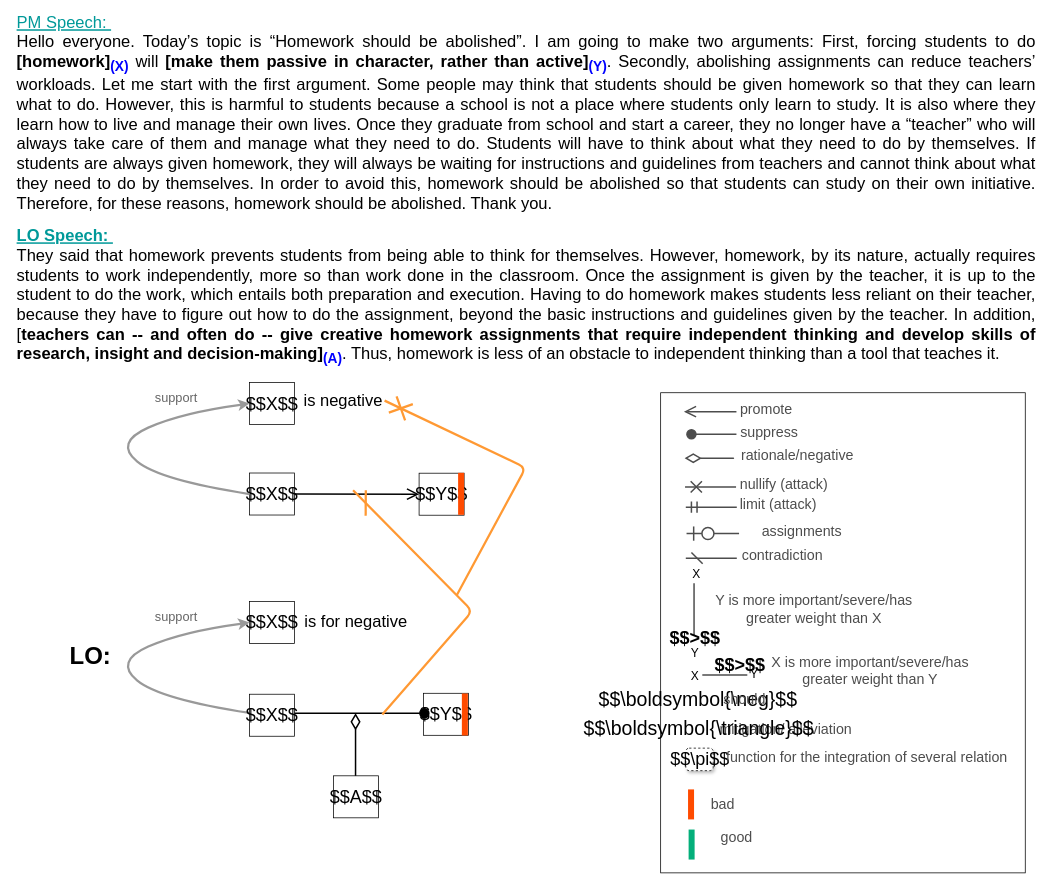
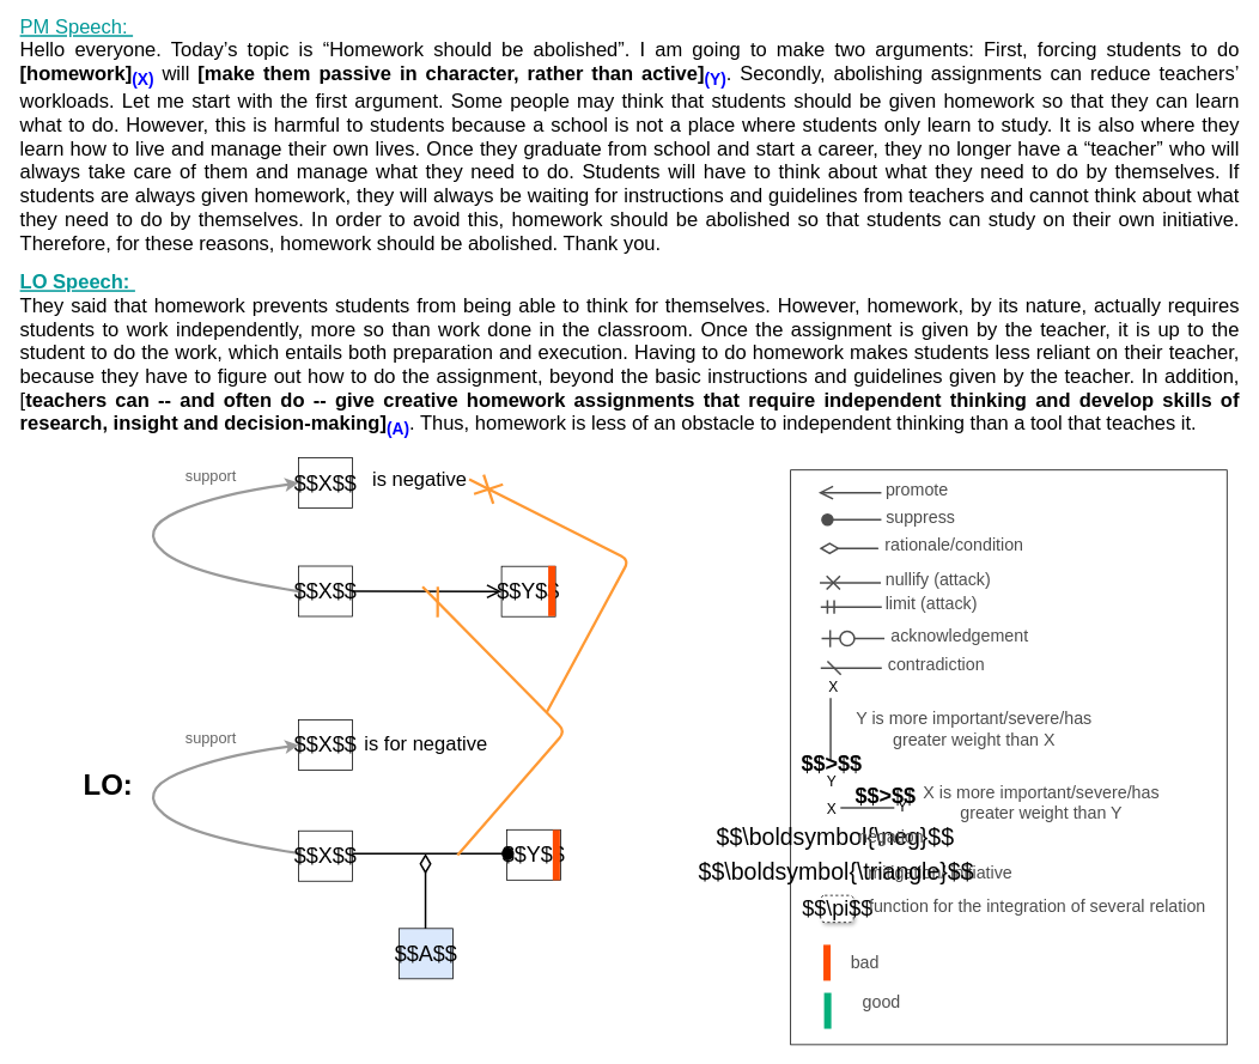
  <mxCell id="0" />
  <mxCell id="1" parent="0" />
  <mxCell id="2" value="&lt;div style=&quot;text-align: justify ; font-size: 22px&quot;&gt;&lt;font style=&quot;font-size: 22px&quot; color=&quot;#009999&quot;&gt;&lt;u&gt;PM Speech:&amp;nbsp;&lt;/u&gt;&lt;/font&gt;&lt;/div&gt;&lt;div style=&quot;text-align: justify&quot;&gt;&lt;span style=&quot;font-size: 22px&quot;&gt;Hello everyone. Today’s topic is “Homework should be abolished”. I am going to make two arguments: First, forcing students to do &lt;b&gt;[homework]&lt;sub&gt;&lt;font color=&quot;#0000ff&quot;&gt;(X)&lt;/font&gt;&lt;/sub&gt;&lt;/b&gt; will &lt;b&gt;[make them passive in character, rather than active]&lt;sub&gt;&lt;font color=&quot;#0000ff&quot;&gt;(Y)&lt;/font&gt;&lt;/sub&gt;&lt;/b&gt;. Secondly, abolishing assignments can reduce teachers’ workloads. Let me start with the first argument. Some people may think that students should be given homework so that they can learn what to do. However, this is harmful to students because a school is not a place where students only learn to study. It is also where they learn how to live and manage their own lives. Once they graduate from school and start a career, they no longer have a “teacher” who will always take care of them and manage what they need to do. Students will have to think about what they need to do by themselves. If students are always given homework, they will always be waiting for instructions and guidelines from teachers and cannot think about what they need to do by themselves. In order to avoid this, homework should be abolished so that students can study on their own initiative. Therefore, for these reasons, homework should be abolished. Thank you.&lt;/span&gt;&lt;br&gt;&lt;/div&gt;" style="text;html=1;strokeColor=none;fillColor=none;align=left;verticalAlign=middle;whiteSpace=wrap;rounded=0;" parent="1" vertex="1"><mxGeometry x="20" y="20" width="1360" height="260" as="geometry" /></mxCell>
  <mxCell id="3" value="&lt;font size=&quot;1&quot;&gt;&lt;b style=&quot;font-size: 32px&quot;&gt;LO:&lt;/b&gt;&lt;/font&gt;" style="text;html=1;strokeColor=none;fillColor=none;align=center;verticalAlign=middle;whiteSpace=wrap;rounded=0;" parent="1" vertex="1"><mxGeometry x="80" y="854.13" width="80" height="40" as="geometry" /></mxCell>
  <mxCell id="4" value="&lt;font style=&quot;font-size: 24px&quot;&gt;$$X$$&lt;/font&gt;" style="whiteSpace=wrap;html=1;align=center;" parent="1" vertex="1"><mxGeometry x="332" y="509.5" width="60" height="56" as="geometry" /></mxCell>
- <mxCell id="5" value="&lt;font style=&quot;font-size: 22px&quot;&gt;is negative&lt;/font&gt;" style="text;html=1;strokeColor=none;fillColor=none;align=center;verticalAlign=middle;whiteSpace=wrap;rounded=0;" parent="1" vertex="1"><mxGeometry x="402" y="516" width="110" height="35" as="geometry" /></mxCell>
+ <mxCell id="5" value="&lt;font style=&quot;font-size: 22px&quot;&gt;is negative&lt;/font&gt;" style="text;html=1;strokeColor=none;fillColor=none;align=center;verticalAlign=middle;whiteSpace=wrap;rounded=0;" parent="1" vertex="1"><mxGeometry x="412" y="516" width="110" height="35" as="geometry" /></mxCell>
  <mxCell id="6" value="&lt;font style=&quot;font-size: 24px&quot;&gt;$$X$$&lt;/font&gt;" style="whiteSpace=wrap;html=1;align=center;" parent="1" vertex="1"><mxGeometry x="332" y="630" width="60" height="56" as="geometry" /></mxCell>
  <mxCell id="7" value="&lt;font style=&quot;font-size: 24px&quot;&gt;$$Y$$&lt;/font&gt;" style="whiteSpace=wrap;html=1;align=center;" parent="1" vertex="1"><mxGeometry x="558" y="630.25" width="60" height="56" as="geometry" /></mxCell>
  <mxCell id="8" value="" style="whiteSpace=wrap;html=1;fontColor=#666666;strokeColor=none;fillColor=#FF4B00;" parent="1" vertex="1"><mxGeometry x="610" y="629.75" width="8" height="56" as="geometry" /></mxCell>
  <mxCell id="9" value="" style="endArrow=open;html=1;fontColor=#666666;endSize=12;entryX=0;entryY=0.5;entryDx=0;entryDy=0;endFill=0;strokeWidth=2;exitX=1;exitY=0.5;exitDx=0;exitDy=0;" parent="1" source="6" target="7" edge="1"><mxGeometry width="50" height="50" relative="1" as="geometry"><mxPoint x="438" y="657.66" as="sourcePoint" /><mxPoint x="530" y="657.66" as="targetPoint" /></mxGeometry></mxCell>
  <mxCell id="10" value="" style="curved=1;endArrow=classic;html=1;strokeWidth=3;exitX=0;exitY=0.5;exitDx=0;exitDy=0;entryX=0;entryY=0.5;entryDx=0;entryDy=0;strokeColor=#999999;" parent="1" source="6" target="4" edge="1"><mxGeometry width="50" height="50" relative="1" as="geometry"><mxPoint x="52" y="659.5" as="sourcePoint" /><mxPoint x="102" y="609.5" as="targetPoint" /><Array as="points"><mxPoint x="212" y="639.5" /><mxPoint x="152" y="589.5" /><mxPoint x="242" y="549.5" /></Array></mxGeometry></mxCell>
  <mxCell id="11" value="&lt;font style=&quot;font-size: 17px&quot; color=&quot;#666666&quot;&gt;support&lt;/font&gt;" style="text;html=1;fillColor=none;align=center;verticalAlign=middle;whiteSpace=wrap;rounded=0;rotation=0;" parent="1" vertex="1"><mxGeometry x="202" y="516" width="65" height="30" as="geometry" /></mxCell>
  <mxCell id="12" value="&lt;font style=&quot;font-size: 24px&quot;&gt;$$X$$&lt;/font&gt;" style="whiteSpace=wrap;html=1;align=center;" parent="1" vertex="1"><mxGeometry x="332" y="801.38" width="60" height="56" as="geometry" /></mxCell>
  <mxCell id="13" value="&lt;font style=&quot;font-size: 22px&quot;&gt;is for negative&lt;/font&gt;" style="text;html=1;strokeColor=none;fillColor=none;align=center;verticalAlign=middle;whiteSpace=wrap;rounded=0;" parent="1" vertex="1"><mxGeometry x="395" y="811.88" width="158" height="35" as="geometry" /></mxCell>
  <mxCell id="14" value="" style="curved=1;endArrow=classic;html=1;strokeWidth=3;exitX=0;exitY=0.5;exitDx=0;exitDy=0;entryX=0;entryY=0.5;entryDx=0;entryDy=0;strokeColor=#999999;" parent="1" target="12" edge="1"><mxGeometry width="50" height="50" relative="1" as="geometry"><mxPoint x="332" y="949.88" as="sourcePoint" /><mxPoint x="102" y="901.38" as="targetPoint" /><Array as="points"><mxPoint x="212" y="931.38" /><mxPoint x="152" y="881.38" /><mxPoint x="242" y="841.38" /></Array></mxGeometry></mxCell>
  <mxCell id="15" value="&lt;font style=&quot;font-size: 17px&quot; color=&quot;#666666&quot;&gt;support&lt;/font&gt;" style="text;html=1;fillColor=none;align=center;verticalAlign=middle;whiteSpace=wrap;rounded=0;rotation=0;" parent="1" vertex="1"><mxGeometry x="202" y="807.88" width="65" height="30" as="geometry" /></mxCell>
  <mxCell id="16" value="&lt;div style=&quot;text-align: justify ; font-size: 22px&quot;&gt;&lt;font style=&quot;font-size: 22px&quot; color=&quot;#009999&quot;&gt;&lt;b&gt;&lt;u&gt;LO Speech:&amp;nbsp;&lt;/u&gt;&lt;/b&gt;&lt;/font&gt;&lt;/div&gt;&lt;div style=&quot;text-align: justify&quot;&gt;&lt;span style=&quot;font-size: 22px&quot;&gt;They said that homework prevents students from being able to think for themselves. However, homework, by its nature, actually requires students to work independently, more so than work done in the classroom. Once the assignment is given by the teacher, it is up to the student to do the work, which entails both preparation and execution. Having to do homework makes students less reliant on their teacher, because they have to figure out how to do the assignment, beyond the basic instructions and guidelines given by the teacher. In addition, [&lt;b&gt;teachers can -- and often do -- give creative homework assignments that require independent thinking and develop skills of research, insight and decision-making]&lt;sub&gt;&lt;font color=&quot;#0000ff&quot;&gt;(A)&lt;/font&gt;&lt;/sub&gt;&lt;/b&gt;. Thus, homework is less of an obstacle to independent thinking than a tool that teaches it.&lt;/span&gt;&lt;br&gt;&lt;/div&gt;" style="text;html=1;strokeColor=none;fillColor=none;align=left;verticalAlign=middle;whiteSpace=wrap;rounded=0;" parent="1" vertex="1"><mxGeometry x="20" y="282" width="1360" height="225" as="geometry" /></mxCell>
  <mxCell id="17" value="&lt;span style=&quot;font-size: 24px&quot;&gt;$$X$$&lt;/span&gt;" style="whiteSpace=wrap;html=1;align=center;" parent="1" vertex="1"><mxGeometry x="332" y="924.88" width="60" height="56" as="geometry" /></mxCell>
  <mxCell id="18" value="&lt;font style=&quot;font-size: 24px&quot;&gt;$$Y$$&lt;/font&gt;" style="whiteSpace=wrap;html=1;align=center;" parent="1" vertex="1"><mxGeometry x="564" y="923.63" width="60" height="56" as="geometry" /></mxCell>
  <mxCell id="19" value="" style="endArrow=oval;html=1;fontColor=#666666;endSize=12;entryX=0;entryY=0.5;entryDx=0;entryDy=0;endFill=1;strokeWidth=2;" parent="1" edge="1"><mxGeometry width="50" height="50" relative="1" as="geometry"><mxPoint x="392" y="950.13" as="sourcePoint" /><mxPoint x="565" y="950.13" as="targetPoint" /></mxGeometry></mxCell>
  <mxCell id="20" value="" style="whiteSpace=wrap;html=1;fontColor=#666666;strokeColor=none;fillColor=#FF4B00;" parent="1" vertex="1"><mxGeometry x="615" y="923.88" width="8" height="56" as="geometry" /></mxCell>
  <mxCell id="21" value="" style="endArrow=none;html=1;endSize=0;strokeColor=#000000;strokeWidth=2;startArrow=diamondThin;startFill=0;startSize=17;entryX=0.5;entryY=0;entryDx=0;entryDy=0;" parent="1" edge="1"><mxGeometry width="50" height="50" relative="1" as="geometry"><mxPoint x="473.29" y="950.13" as="sourcePoint" /><mxPoint x="473.29" y="1034.13" as="targetPoint" /><Array as="points" /></mxGeometry></mxCell>
- <mxCell id="22" value="&lt;span style=&quot;font-size: 24px&quot;&gt;$$A$$&lt;/span&gt;" style="whiteSpace=wrap;html=1;align=center;" parent="1" vertex="1"><mxGeometry x="444" y="1033.63" width="60" height="56" as="geometry" /></mxCell>
+ <mxCell id="22" value="&lt;span style=&quot;font-size: 24px&quot;&gt;$$A$$&lt;/span&gt;" style="whiteSpace=wrap;html=1;align=center;fillColor=#dae8fc;" parent="1" vertex="1"><mxGeometry x="444" y="1033.63" width="60" height="56" as="geometry" /></mxCell>
  <mxCell id="23" value="" style="rounded=0;whiteSpace=wrap;html=1;glass=0;sketch=0;strokeColor=default;fillColor=none;" parent="1" vertex="1"><mxGeometry x="880" y="523" width="486" height="640" as="geometry" /></mxCell>
  <mxCell id="24" value="" style="endArrow=ERzeroToOne;html=1;endFill=1;endSize=16;strokeWidth=2;strokeColor=#4D4D4D;" parent="1" edge="1"><mxGeometry width="50" height="50" relative="1" as="geometry"><mxPoint x="984.5" y="710.75" as="sourcePoint" /><mxPoint x="914.5" y="710.75" as="targetPoint" /></mxGeometry></mxCell>
  <mxCell id="25" value="" style="endArrow=none;html=1;endSize=16;strokeWidth=2;strokeColor=#4D4D4D;" parent="1" edge="1"><mxGeometry width="50" height="50" relative="1" as="geometry"><mxPoint x="924.5" y="847" as="sourcePoint" /><mxPoint x="924.5" y="777" as="targetPoint" /></mxGeometry></mxCell>
  <mxCell id="26" value="&lt;span style=&quot;font-size: 24px&quot;&gt;&lt;font style=&quot;font-size: 24px&quot;&gt;$$&amp;gt;$$&lt;/font&gt;&lt;/span&gt;" style="text;html=1;strokeColor=none;fillColor=none;align=center;verticalAlign=middle;whiteSpace=wrap;rounded=0;fontSize=24;fontStyle=1;horizontal=1;" parent="1" vertex="1"><mxGeometry x="905.5" y="840" width="40" height="20" as="geometry" /></mxCell>
  <mxCell id="27" value="&lt;span style=&quot;font-size: 19px&quot;&gt;Y is more important/severe/has greater weight than X&lt;/span&gt;" style="text;html=1;strokeColor=none;fillColor=none;align=center;verticalAlign=middle;whiteSpace=wrap;rounded=0;fontColor=#4D4D4D;" parent="1" vertex="1"><mxGeometry x="936.5" y="787" width="294.5" height="50" as="geometry" /></mxCell>
  <mxCell id="28" value="&lt;font style=&quot;font-size: 16px&quot;&gt;X&lt;/font&gt;" style="text;html=1;strokeColor=none;fillColor=none;align=center;verticalAlign=middle;whiteSpace=wrap;rounded=0;fontSize=14;" parent="1" vertex="1"><mxGeometry x="907.5" y="754.75" width="40" height="20" as="geometry" /></mxCell>
  <mxCell id="29" value="&lt;font style=&quot;font-size: 16px&quot;&gt;Y&lt;/font&gt;" style="text;html=1;strokeColor=none;fillColor=none;align=center;verticalAlign=middle;whiteSpace=wrap;rounded=0;fontSize=14;" parent="1" vertex="1"><mxGeometry x="905.5" y="860" width="40" height="20" as="geometry" /></mxCell>
  <mxCell id="30" value="" style="endArrow=none;html=1;endSize=0;strokeWidth=2;startArrow=cross;startFill=0;startSize=12;strokeColor=#4D4D4D;" parent="1" edge="1"><mxGeometry width="50" height="50" relative="1" as="geometry"><mxPoint x="912.5" y="648.5" as="sourcePoint" /><mxPoint x="980.5" y="648.62" as="targetPoint" /><Array as="points"><mxPoint x="980.5" y="648.62" /><mxPoint x="962.5" y="648.5" /></Array></mxGeometry></mxCell>
  <mxCell id="31" value="&lt;font style=&quot;font-size: 19px&quot;&gt;nullify (attack)&lt;/font&gt;" style="text;html=1;strokeColor=none;fillColor=none;align=center;verticalAlign=middle;whiteSpace=wrap;rounded=0;fontColor=#4D4D4D;" parent="1" vertex="1"><mxGeometry x="974.5" y="628.75" width="138.5" height="34" as="geometry" /></mxCell>
  <mxCell id="32" value="" style="endArrow=open;html=1;fontColor=#666666;endSize=12;endFill=0;strokeWidth=2;strokeColor=#4D4D4D;" parent="1" edge="1"><mxGeometry width="50" height="50" relative="1" as="geometry"><mxPoint x="981" y="548.25" as="sourcePoint" /><mxPoint x="911" y="548.25" as="targetPoint" /></mxGeometry></mxCell>
  <mxCell id="33" value="&lt;span style=&quot;font-size: 19px&quot;&gt;promote&lt;/span&gt;" style="text;html=1;strokeColor=none;fillColor=none;align=center;verticalAlign=middle;whiteSpace=wrap;rounded=0;fontColor=#4D4D4D;" parent="1" vertex="1"><mxGeometry x="981" y="529.25" width="80" height="34" as="geometry" /></mxCell>
  <mxCell id="34" value="" style="endArrow=oval;html=1;fontColor=#666666;endSize=12;endFill=1;strokeWidth=2;strokeColor=#4D4D4D;" parent="1" edge="1"><mxGeometry width="50" height="50" relative="1" as="geometry"><mxPoint x="981" y="578.25" as="sourcePoint" /><mxPoint x="921" y="578.25" as="targetPoint" /></mxGeometry></mxCell>
  <mxCell id="35" value="&lt;span style=&quot;font-size: 19px&quot;&gt;suppress&lt;/span&gt;" style="text;html=1;strokeColor=none;fillColor=none;align=center;verticalAlign=middle;whiteSpace=wrap;rounded=0;fontColor=#4D4D4D;" parent="1" vertex="1"><mxGeometry x="985" y="559.25" width="80" height="34" as="geometry" /></mxCell>
  <mxCell id="36" value="" style="endArrow=none;html=1;endSize=0;strokeWidth=2;startArrow=diamondThin;startFill=0;startSize=17;strokeColor=#4D4D4D;" parent="1" edge="1"><mxGeometry width="50" height="50" relative="1" as="geometry"><mxPoint x="912" y="610.25" as="sourcePoint" /><mxPoint x="950" y="610.25" as="targetPoint" /><Array as="points"><mxPoint x="982" y="610.25" /><mxPoint x="960" y="610.25" /></Array></mxGeometry></mxCell>
- <mxCell id="37" value="&lt;font style=&quot;font-size: 19px&quot;&gt;rationale/negative&lt;/font&gt;" style="text;html=1;strokeColor=none;fillColor=none;align=center;verticalAlign=middle;whiteSpace=wrap;rounded=0;fontColor=#4D4D4D;" parent="1" vertex="1"><mxGeometry x="977" y="590.25" width="171" height="34" as="geometry" /></mxCell>
- <mxCell id="38" value="&lt;font style=&quot;font-size: 19px&quot;&gt;assignments&lt;/font&gt;" style="text;html=1;strokeColor=none;fillColor=none;align=center;verticalAlign=middle;whiteSpace=wrap;rounded=0;fontColor=#4D4D4D;" parent="1" vertex="1"><mxGeometry x="985" y="690.75" width="167" height="34" as="geometry" /></mxCell>
+ <mxCell id="37" value="&lt;font style=&quot;font-size: 19px&quot;&gt;rationale/condition&lt;/font&gt;" style="text;html=1;strokeColor=none;fillColor=none;align=center;verticalAlign=middle;whiteSpace=wrap;rounded=0;fontColor=#4D4D4D;" parent="1" vertex="1"><mxGeometry x="977" y="590.25" width="171" height="34" as="geometry" /></mxCell>
+ <mxCell id="38" value="&lt;font style=&quot;font-size: 19px&quot;&gt;acknowledgement&lt;/font&gt;" style="text;html=1;strokeColor=none;fillColor=none;align=center;verticalAlign=middle;whiteSpace=wrap;rounded=0;fontColor=#4D4D4D;" parent="1" vertex="1"><mxGeometry x="985" y="690.75" width="167" height="34" as="geometry" /></mxCell>
  <mxCell id="39" value="" style="endArrow=none;html=1;endSize=16;strokeWidth=2;strokeColor=#4D4D4D;" parent="1" edge="1"><mxGeometry width="50" height="50" relative="1" as="geometry"><mxPoint x="995.5" y="899.25" as="sourcePoint" /><mxPoint x="935.5" y="899.25" as="targetPoint" /></mxGeometry></mxCell>
  <mxCell id="40" value="&lt;span style=&quot;font-size: 24px&quot;&gt;&lt;font style=&quot;font-size: 24px&quot;&gt;$$&amp;gt;$$&lt;/font&gt;&lt;/span&gt;" style="text;html=1;strokeColor=none;fillColor=none;align=center;verticalAlign=middle;whiteSpace=wrap;rounded=0;fontSize=24;fontStyle=1;horizontal=1;" parent="1" vertex="1"><mxGeometry x="965.5" y="877.25" width="40" height="20" as="geometry" /></mxCell>
  <mxCell id="41" value="&lt;font style=&quot;font-size: 16px&quot;&gt;X&lt;/font&gt;" style="text;html=1;strokeColor=none;fillColor=none;align=center;verticalAlign=middle;whiteSpace=wrap;rounded=0;fontSize=14;" parent="1" vertex="1"><mxGeometry x="905.5" y="891.25" width="40" height="20" as="geometry" /></mxCell>
  <mxCell id="42" value="&lt;font style=&quot;font-size: 16px&quot;&gt;Y&lt;/font&gt;" style="text;html=1;strokeColor=none;fillColor=none;align=center;verticalAlign=middle;whiteSpace=wrap;rounded=0;fontSize=14;" parent="1" vertex="1"><mxGeometry x="984.5" y="888.25" width="40" height="20" as="geometry" /></mxCell>
  <mxCell id="43" value="&lt;span style=&quot;font-size: 19px&quot;&gt;X is more important/severe/has greater weight&amp;nbsp;&lt;/span&gt;&lt;span style=&quot;font-size: 19px&quot;&gt;than Y&lt;/span&gt;" style="text;html=1;strokeColor=none;fillColor=none;align=center;verticalAlign=middle;whiteSpace=wrap;rounded=0;fontColor=#4D4D4D;" parent="1" vertex="1"><mxGeometry x="1025.5" y="877.25" width="266.5" height="34" as="geometry" /></mxCell>
  <mxCell id="44" value="" style="endArrow=none;html=1;endSize=0;strokeWidth=2;startArrow=dash;startFill=0;startSize=12;strokeColor=#4D4D4D;" parent="1" edge="1"><mxGeometry width="50" height="50" relative="1" as="geometry"><mxPoint x="913.5" y="743.5" as="sourcePoint" /><mxPoint x="981.5" y="743.62" as="targetPoint" /><Array as="points"><mxPoint x="981.5" y="743.62" /><mxPoint x="963.5" y="743.5" /></Array></mxGeometry></mxCell>
  <mxCell id="45" value="&lt;font style=&quot;font-size: 19px&quot;&gt;contradiction&lt;/font&gt;" style="text;html=1;strokeColor=none;fillColor=none;align=center;verticalAlign=middle;whiteSpace=wrap;rounded=0;fontColor=#4D4D4D;" parent="1" vertex="1"><mxGeometry x="987.5" y="723.75" width="109" height="34" as="geometry" /></mxCell>
  <mxCell id="46" value="" style="whiteSpace=wrap;html=1;fontColor=#666666;strokeColor=none;fillColor=#FF4B00;" parent="1" vertex="1"><mxGeometry x="916.5" y="1051.75" width="8" height="40" as="geometry" /></mxCell>
  <mxCell id="47" value="&lt;span style=&quot;font-size: 19px&quot;&gt;bad&lt;/span&gt;" style="text;html=1;strokeColor=none;fillColor=none;align=center;verticalAlign=middle;whiteSpace=wrap;rounded=0;fontColor=#4D4D4D;" parent="1" vertex="1"><mxGeometry x="935" y="1054.75" width="55.5" height="34" as="geometry" /></mxCell>
  <mxCell id="48" value="" style="whiteSpace=wrap;html=1;fontColor=#666666;strokeColor=none;fillColor=#03AF7A;" parent="1" vertex="1"><mxGeometry x="917.25" y="1105.25" width="8" height="40" as="geometry" /></mxCell>
  <mxCell id="49" value="&lt;span style=&quot;font-size: 19px&quot;&gt;good&lt;/span&gt;" style="text;html=1;strokeColor=none;fillColor=none;align=center;verticalAlign=middle;whiteSpace=wrap;rounded=0;fontColor=#4D4D4D;" parent="1" vertex="1"><mxGeometry x="948" y="1100.25" width="66.5" height="34" as="geometry" /></mxCell>
- <mxCell id="50" value="&lt;span style=&quot;font-size: 19px&quot;&gt;mitigation/&amp;nbsp;&lt;/span&gt;&lt;span style=&quot;font-size: 19px&quot;&gt;alleviation&lt;/span&gt;" style="text;html=1;strokeColor=none;fillColor=none;align=center;verticalAlign=middle;whiteSpace=wrap;rounded=0;fontColor=#4D4D4D;" parent="1" vertex="1"><mxGeometry x="954.25" y="954.5" width="186" height="34" as="geometry" /></mxCell>
+ <mxCell id="50" value="&lt;span style=&quot;font-size: 19px&quot;&gt;mitigation/&amp;nbsp;&lt;/span&gt;&lt;span style=&quot;font-size: 19px&quot;&gt;initiative&lt;/span&gt;" style="text;html=1;strokeColor=none;fillColor=none;align=center;verticalAlign=middle;whiteSpace=wrap;rounded=0;fontColor=#4D4D4D;" parent="1" vertex="1"><mxGeometry x="954.25" y="954.5" width="186" height="34" as="geometry" /></mxCell>
  <mxCell id="51" value="&lt;font style=&quot;font-size: 26px&quot;&gt;$$\boldsymbol{\triangle}$$&lt;/font&gt;" style="text;html=1;strokeColor=none;fillColor=none;align=center;verticalAlign=middle;whiteSpace=wrap;rounded=0;" parent="1" vertex="1"><mxGeometry x="901.25" y="953.5" width="60" height="35" as="geometry" /></mxCell>
  <mxCell id="52" value="&lt;font style=&quot;font-size: 26px&quot;&gt;$$\boldsymbol{\neg}$$&lt;/font&gt;" style="text;html=1;strokeColor=none;fillColor=none;align=center;verticalAlign=middle;whiteSpace=wrap;rounded=0;" parent="1" vertex="1"><mxGeometry x="899.5" y="914.5" width="60" height="35" as="geometry" /></mxCell>
- <mxCell id="53" value="&lt;span style=&quot;font-size: 19px&quot;&gt;should&lt;/span&gt;" style="text;html=1;strokeColor=none;fillColor=none;align=center;verticalAlign=middle;whiteSpace=wrap;rounded=0;fontColor=#4D4D4D;" parent="1" vertex="1"><mxGeometry x="952" y="914.5" width="80" height="34" as="geometry" /></mxCell>
+ <mxCell id="53" value="&lt;span style=&quot;font-size: 19px&quot;&gt;negation&lt;/span&gt;" style="text;html=1;strokeColor=none;fillColor=none;align=center;verticalAlign=middle;whiteSpace=wrap;rounded=0;fontColor=#4D4D4D;" parent="1" vertex="1"><mxGeometry x="952" y="914.5" width="80" height="34" as="geometry" /></mxCell>
  <mxCell id="54" value="&lt;font style=&quot;font-size: 24px&quot;&gt;$$\pi$$&lt;/font&gt;" style="whiteSpace=wrap;html=1;dashed=1;perimeterSpacing=0;shadow=1;align=center;rounded=1;" parent="1" vertex="1"><mxGeometry x="913.5" y="996.75" width="36.5" height="30" as="geometry" /></mxCell>
  <mxCell id="55" value="&lt;span style=&quot;font-size: 19px&quot;&gt;function for the integration of several relation&lt;/span&gt;" style="text;html=1;strokeColor=none;fillColor=none;align=center;verticalAlign=middle;whiteSpace=wrap;rounded=0;fontColor=#4D4D4D;" parent="1" vertex="1"><mxGeometry x="954.25" y="992.75" width="401.75" height="34" as="geometry" /></mxCell>
  <mxCell id="56" value="" style="endArrow=none;html=1;endSize=0;strokeWidth=2;startArrow=ERmandOne;startFill=0;startSize=12;strokeColor=#4D4D4D;" parent="1" edge="1"><mxGeometry width="50" height="50" relative="1" as="geometry"><mxPoint x="913.5" y="675.5" as="sourcePoint" /><mxPoint x="981.5" y="675.62" as="targetPoint" /><Array as="points"><mxPoint x="981.5" y="675.62" /><mxPoint x="963.5" y="675.5" /></Array></mxGeometry></mxCell>
  <mxCell id="57" value="&lt;span style=&quot;font-size: 19px&quot;&gt;limit (attack)&lt;/span&gt;" style="text;html=1;strokeColor=none;fillColor=none;align=center;verticalAlign=middle;whiteSpace=wrap;rounded=0;fontColor=#4D4D4D;" parent="1" vertex="1"><mxGeometry x="972.5" y="655.75" width="127.5" height="34" as="geometry" /></mxCell>
  <mxCell id="58" value="" style="endArrow=none;html=1;endSize=0;strokeWidth=3;startArrow=cross;startFill=0;startSize=20;strokeColor=#FF9933;exitX=1;exitY=0.5;exitDx=0;exitDy=0;" parent="1" source="5" edge="1"><mxGeometry width="50" height="50" relative="1" as="geometry"><mxPoint x="570" y="559.25" as="sourcePoint" /><mxPoint x="608" y="793.25" as="targetPoint" /><Array as="points"><mxPoint x="700" y="623" /></Array></mxGeometry></mxCell>
  <mxCell id="59" value="" style="endArrow=none;html=1;endSize=0;strokeWidth=3;startArrow=dash;startFill=0;startSize=20;strokeColor=#FF9933;" parent="1" edge="1"><mxGeometry width="50" height="50" relative="1" as="geometry"><mxPoint x="470" y="653" as="sourcePoint" /><mxPoint x="509" y="952" as="targetPoint" /><Array as="points"><mxPoint x="629" y="814" /></Array></mxGeometry></mxCell>
